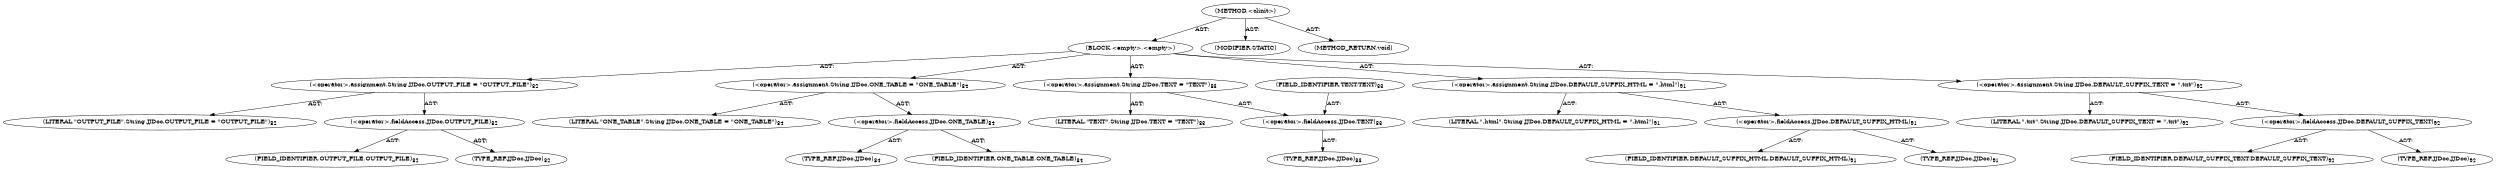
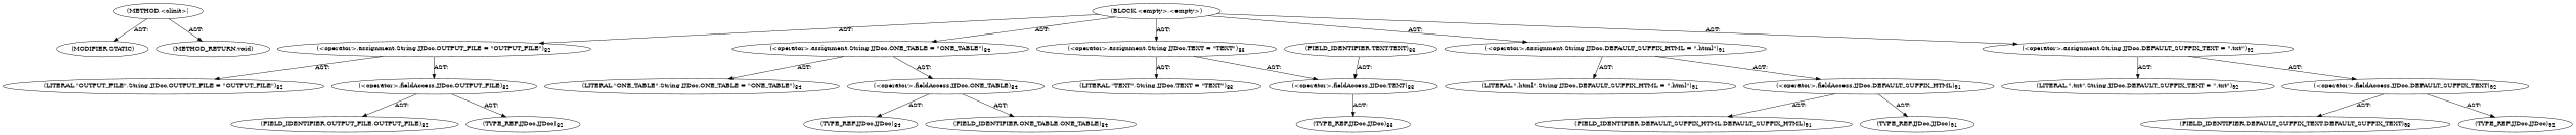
  digraph {
    n1 [label=<(METHOD,&lt;clinit&gt;)>]
    n2 [label=<(BLOCK,&lt;empty&gt;,&lt;empty&gt;)>]
    n3 [label=<(MODIFIER,STATIC)>]
    n4 [label=<(METHOD_RETURN,void)>]
    n5 [label=<(&lt;operator&gt;.assignment,String JJDoc.OUTPUT_FILE = &quot;OUTPUT_FILE&quot;)<SUB>82</SUB>>]
    n6 [label=<(&lt;operator&gt;.assignment,String JJDoc.TEXT = &quot;TEXT&quot;)<SUB>83</SUB>>]
    n7 [label=<(&lt;operator&gt;.assignment,String JJDoc.ONE_TABLE = &quot;ONE_TABLE&quot;)<SUB>84</SUB>>]
    n8 [label=<(&lt;operator&gt;.assignment,String JJDoc.DEFAULT_SUFFIX_HTML = &quot;.html&quot;)<SUB>91</SUB>>]
    n9 [label=<(&lt;operator&gt;.assignment,String JJDoc.DEFAULT_SUFFIX_TEXT = &quot;.txt&quot;)<SUB>92</SUB>>]
    n10 [label=<(&lt;operator&gt;.fieldAccess,JJDoc.OUTPUT_FILE)<SUB>82</SUB>>]
    n11 [label=<(LITERAL,&quot;OUTPUT_FILE&quot;,String JJDoc.OUTPUT_FILE = &quot;OUTPUT_FILE&quot;)<SUB>82</SUB>>]
    n12 [label=<(&lt;operator&gt;.fieldAccess,JJDoc.TEXT)<SUB>83</SUB>>]
    n13 [label=<(LITERAL,&quot;TEXT&quot;,String JJDoc.TEXT = &quot;TEXT&quot;)<SUB>83</SUB>>]
    n14 [label=<(&lt;operator&gt;.fieldAccess,JJDoc.ONE_TABLE)<SUB>84</SUB>>]
    n15 [label=<(LITERAL,&quot;ONE_TABLE&quot;,String JJDoc.ONE_TABLE = &quot;ONE_TABLE&quot;)<SUB>84</SUB>>]
    n16 [label=<(&lt;operator&gt;.fieldAccess,JJDoc.DEFAULT_SUFFIX_HTML)<SUB>91</SUB>>]
    n17 [label=<(LITERAL,&quot;.html&quot;,String JJDoc.DEFAULT_SUFFIX_HTML = &quot;.html&quot;)<SUB>91</SUB>>]
    n18 [label=<(&lt;operator&gt;.fieldAccess,JJDoc.DEFAULT_SUFFIX_TEXT)<SUB>92</SUB>>]
    n19 [label=<(LITERAL,&quot;.txt&quot;,String JJDoc.DEFAULT_SUFFIX_TEXT = &quot;.txt&quot;)<SUB>92</SUB>>]
    n20 [label=<(TYPE_REF,JJDoc,JJDoc)<SUB>82</SUB>>]
    n21 [label=<(FIELD_IDENTIFIER,OUTPUT_FILE,OUTPUT_FILE)<SUB>82</SUB>>]
    n22 [label=<(TYPE_REF,JJDoc,JJDoc)<SUB>83</SUB>>]
    n23 [label=<(FIELD_IDENTIFIER,TEXT,TEXT)<SUB>33</SUB>>]
    n24 [label=<(TYPE_REF,JJDoc,JJDoc)<SUB>84</SUB>>]
    n25 [label=<(FIELD_IDENTIFIER,ONE_TABLE,ONE_TABLE)<SUB>84</SUB>>]
    n26 [label=<(TYPE_REF,JJDoc,JJDoc)<SUB>91</SUB>>]
    n27 [label=<(FIELD_IDENTIFIER,DEFAULT_SUFFIX_HTML,DEFAULT_SUFFIX_HTML)<SUB>91</SUB>>]
    n28 [label=<(TYPE_REF,JJDoc,JJDoc)<SUB>92</SUB>>]
-   n29 [label=<(FIELD_IDENTIFIER,DEFAULT_SUFFIX_TEXT,DEFAULT_SUFFIX_TEXT)<SUB>92</SUB>>]
-   n1 -> n2 [label="AST: "]
+   n29 [label=<(FIELD_IDENTIFIER,DEFAULT_SUFFIX_TEXT,DEFAULT_SUFFIX_TEXT)<SUB>98</SUB>>]
    n1 -> n3 [label="AST: "]
    n1 -> n4 [label="AST: "]
    n2 -> n5 [label="AST: "]
    n2 -> n6 [label="AST: "]
    n2 -> n7 [label="AST: "]
    n2 -> n8 [label="AST: "]
    n2 -> n9 [label="AST: "]
    n5 -> n10 [label="AST: "]
    n5 -> n11 [label="AST: "]
    n6 -> n12 [label="AST: "]
    n6 -> n13 [label="AST: "]
    n7 -> n14 [label="AST: "]
    n7 -> n15 [label="AST: "]
    n8 -> n16 [label="AST: "]
    n8 -> n17 [label="AST: "]
    n9 -> n18 [label="AST: "]
    n9 -> n19 [label="AST: "]
    n10 -> n20 [label="AST: "]
    n10 -> n21 [label="AST: "]
    n12 -> n22 [label="AST: "]
    n14 -> n24 [label="AST: "]
    n14 -> n25 [label="AST: "]
    n16 -> n26 [label="AST: "]
    n16 -> n27 [label="AST: "]
    n18 -> n28 [label="AST: "]
    n18 -> n29 [label="AST: "]
    n23 -> n12 [label="AST: "]
  }
